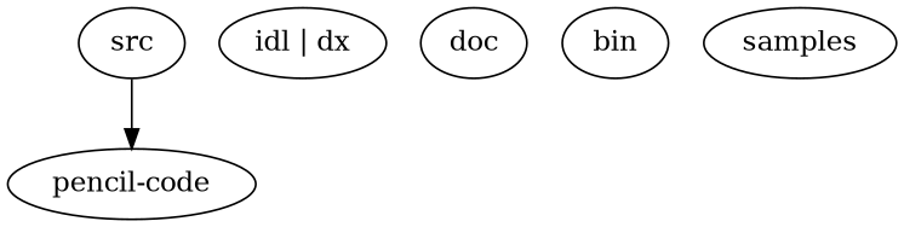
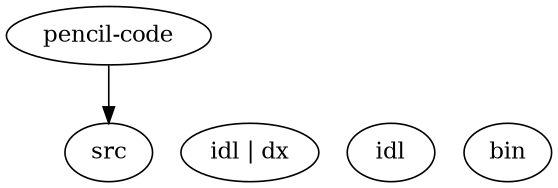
  digraph {
    node [shape=ellipse]
    src
    n2 [label="idl | dx"]
-   doc
+   doc [label=idl]
    bin
-   samples
    n6 [label="pencil-code"]
    subgraph sub_1 {
      rank=same
      src
      n2
      doc
      bin
-     samples
    }
-   src -> n6
+   n6 -> src
  }
